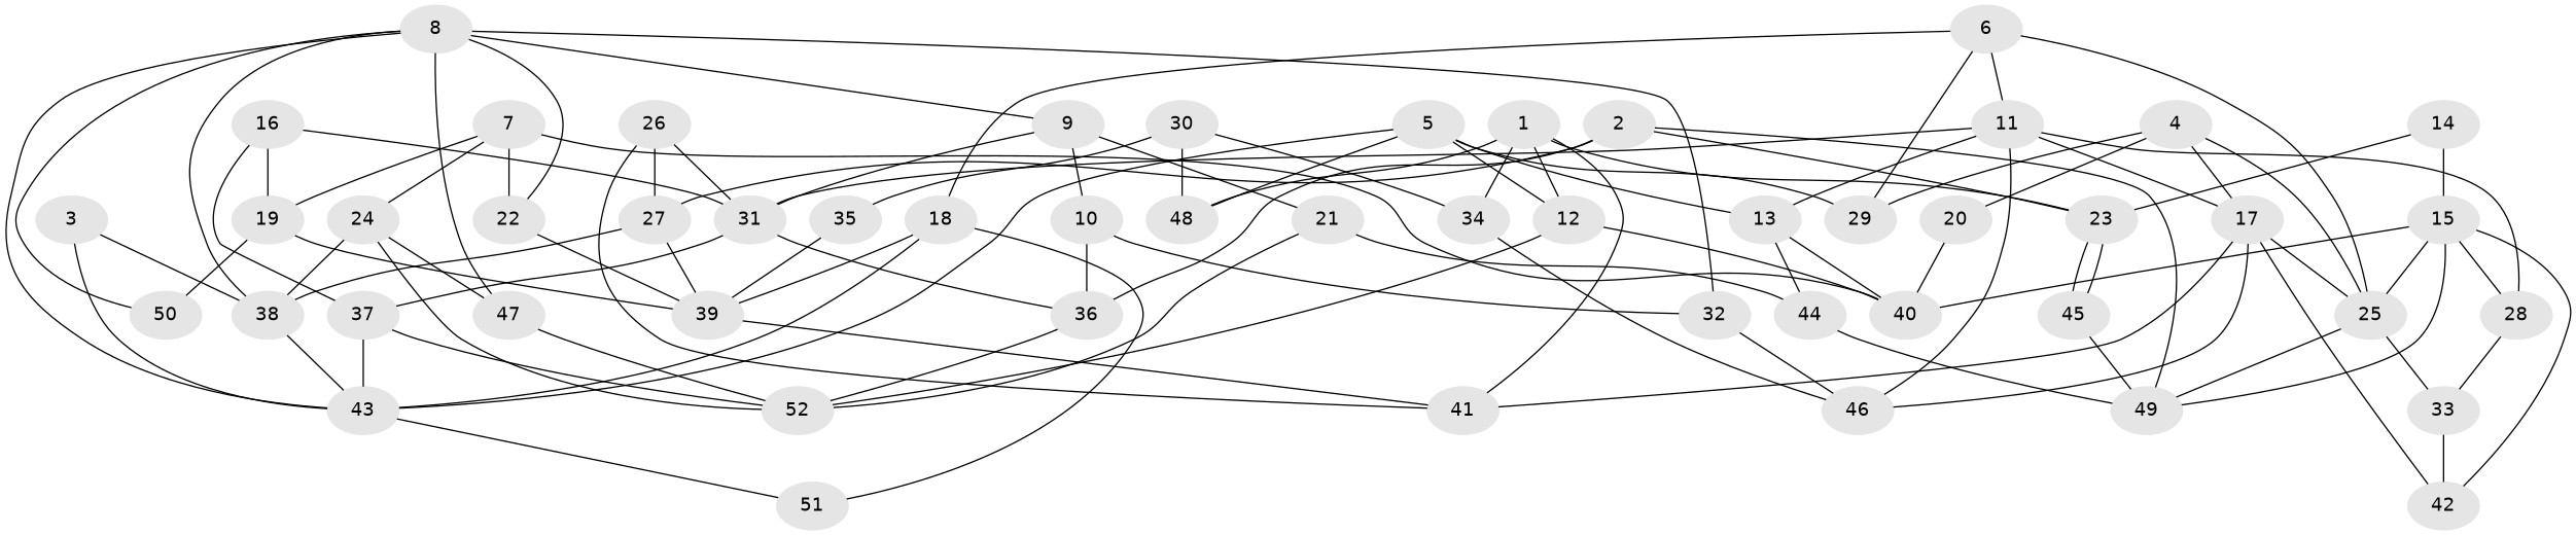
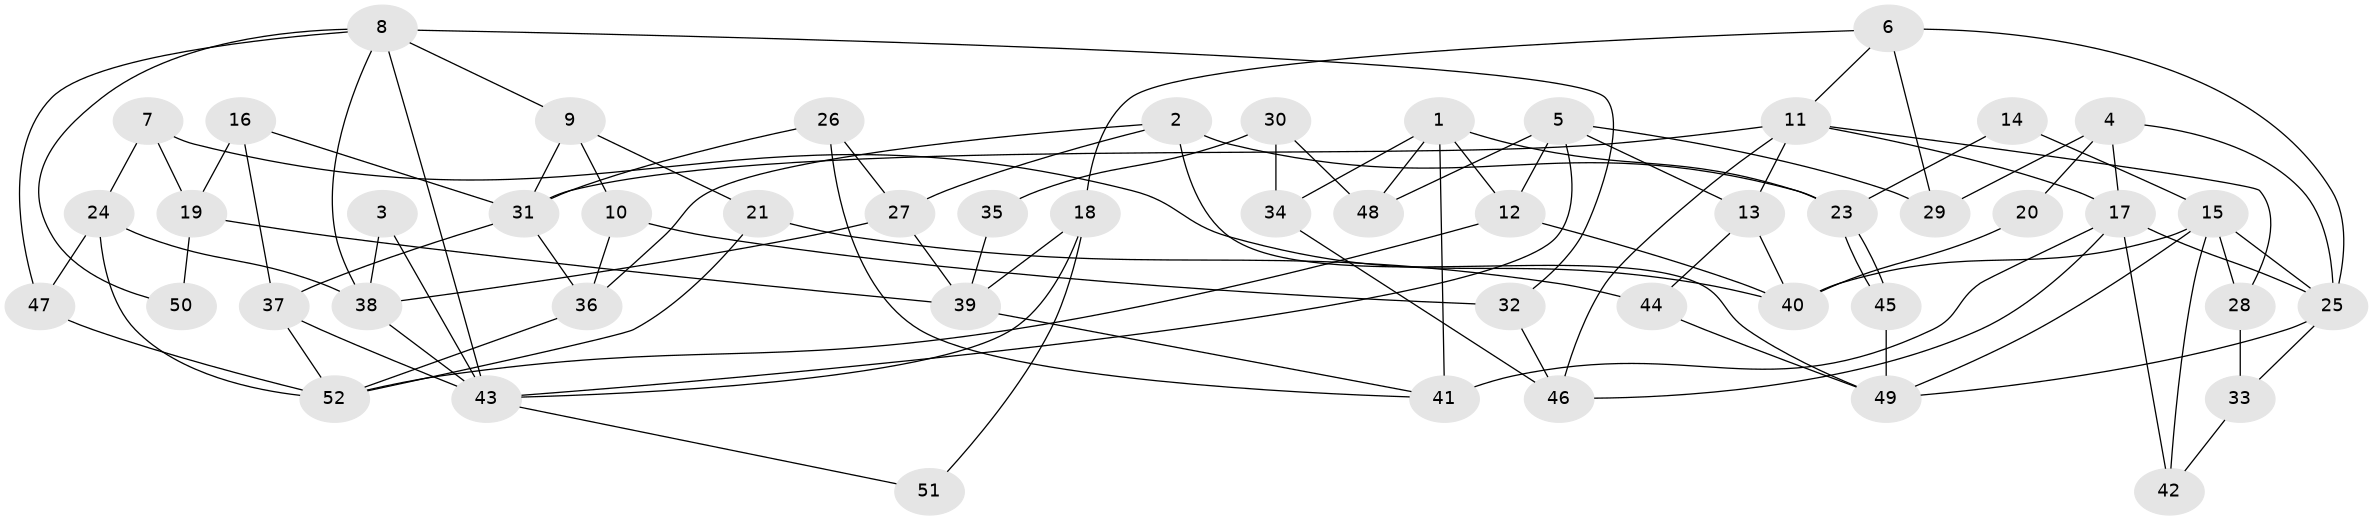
  graph {
    fontname="DejaVu Sans"
    node [color=gray90 fontname="DejaVu Sans" style=filled]
    edge [fontname="DejaVu Sans"]
    1
    12
    23
    34
    41
    48
    40
    52
    45
    46
    2
    27
    36
    49
    38
    39
    3
    43
    51
    4
    17
    20
    25
    29
    42
    33
    5
    13
    44
    6
    11
    18
    31
    28
    7
    19
-   22
    24
    50
    47
    8
    9
    32
    10
    21
    37
    14
    15
    35
    16
    26
    30
    1 -- 12
    1 -- 23
    1 -- 34
    1 -- 41
    1 -- 48
    12 -- 40
    12 -- 52
    23 -- 45
    23 -- 45
    34 -- 46
    45 -- 49
    2 -- 23
    2 -- 27
    2 -- 36
    2 -- 49
    27 -- 38
    27 -- 39
    36 -- 52
    38 -- 43
    39 -- 41
    3 -- 38
    3 -- 43
    43 -- 51
    4 -- 17
    4 -- 20
    4 -- 25
    4 -- 29
    17 -- 41
    17 -- 46
    17 -- 25
    17 -- 42
    20 -- 40
    25 -- 49
    25 -- 33
    33 -- 42
    5 -- 12
    5 -- 48
    5 -- 43
    5 -- 29
    5 -- 13
    13 -- 40
    13 -- 44
    44 -- 49
    6 -- 25
    6 -- 29
    6 -- 11
    6 -- 18
    11 -- 46
    11 -- 17
    11 -- 13
    11 -- 31
    11 -- 28
    18 -- 39
    18 -- 43
    18 -- 51
    31 -- 36
    31 -- 37
    28 -- 33
    7 -- 40
    7 -- 19
-   7 -- 22
    7 -- 24
    19 -- 39
    19 -- 50
-   22 -- 39
    24 -- 52
    24 -- 38
    24 -- 47
    47 -- 52
    8 -- 38
    8 -- 43
-   8 -- 22
    8 -- 50
    8 -- 47
    8 -- 9
    8 -- 32
    9 -- 31
    9 -- 10
    9 -- 21
    32 -- 46
    10 -- 36
    10 -- 32
    21 -- 52
    21 -- 44
    37 -- 52
    37 -- 43
    14 -- 23
    14 -- 15
    15 -- 40
    15 -- 49
    15 -- 25
    15 -- 42
    15 -- 28
    35 -- 39
    16 -- 31
    16 -- 19
    16 -- 37
    26 -- 41
    26 -- 27
    26 -- 31
    30 -- 34
    30 -- 48
    30 -- 35
  }
